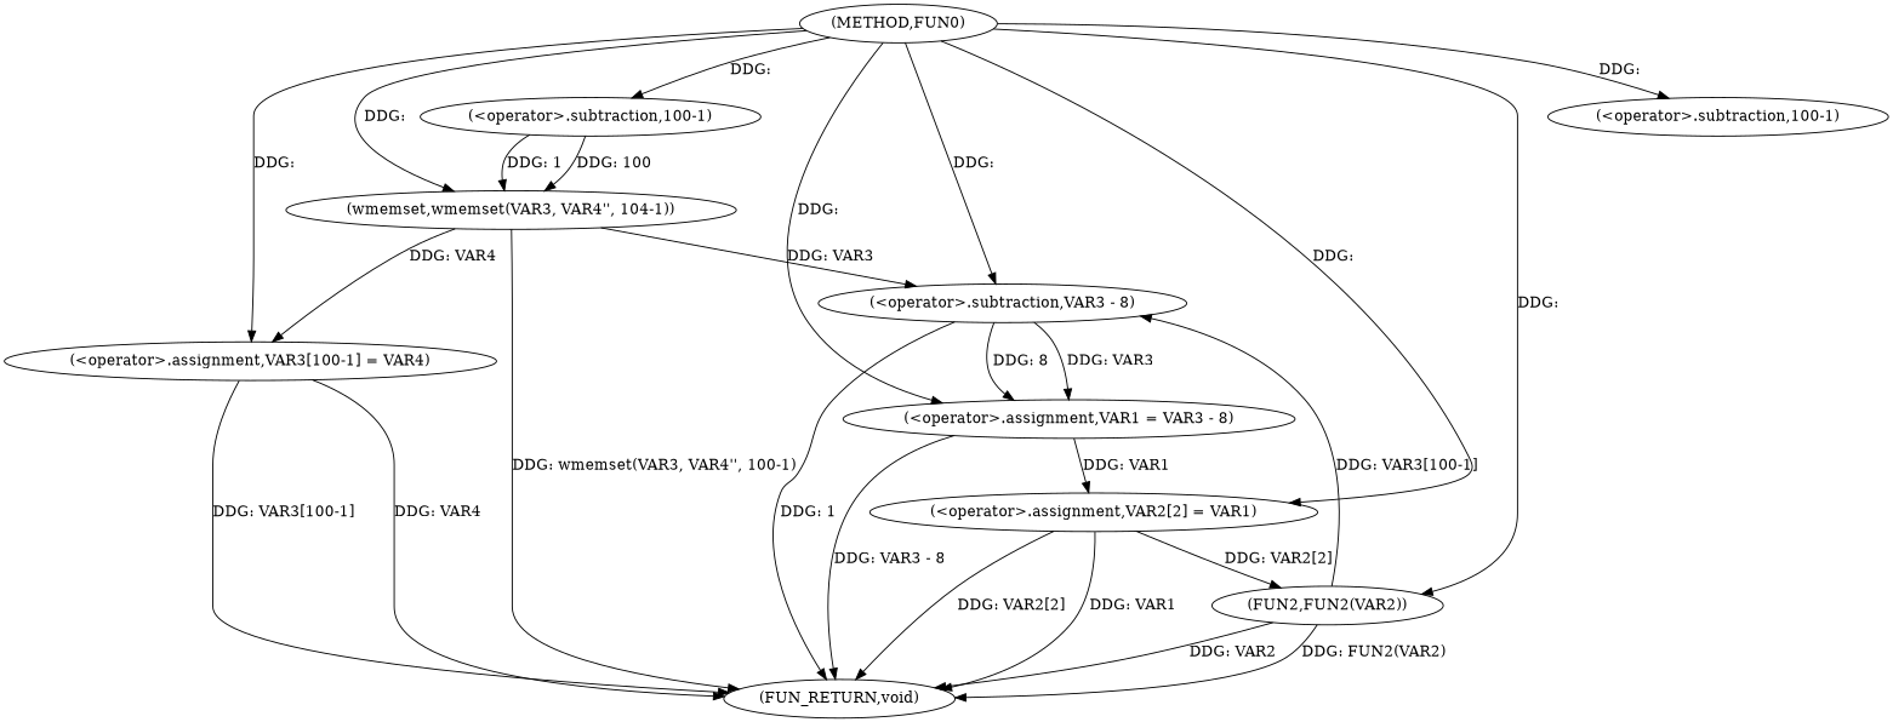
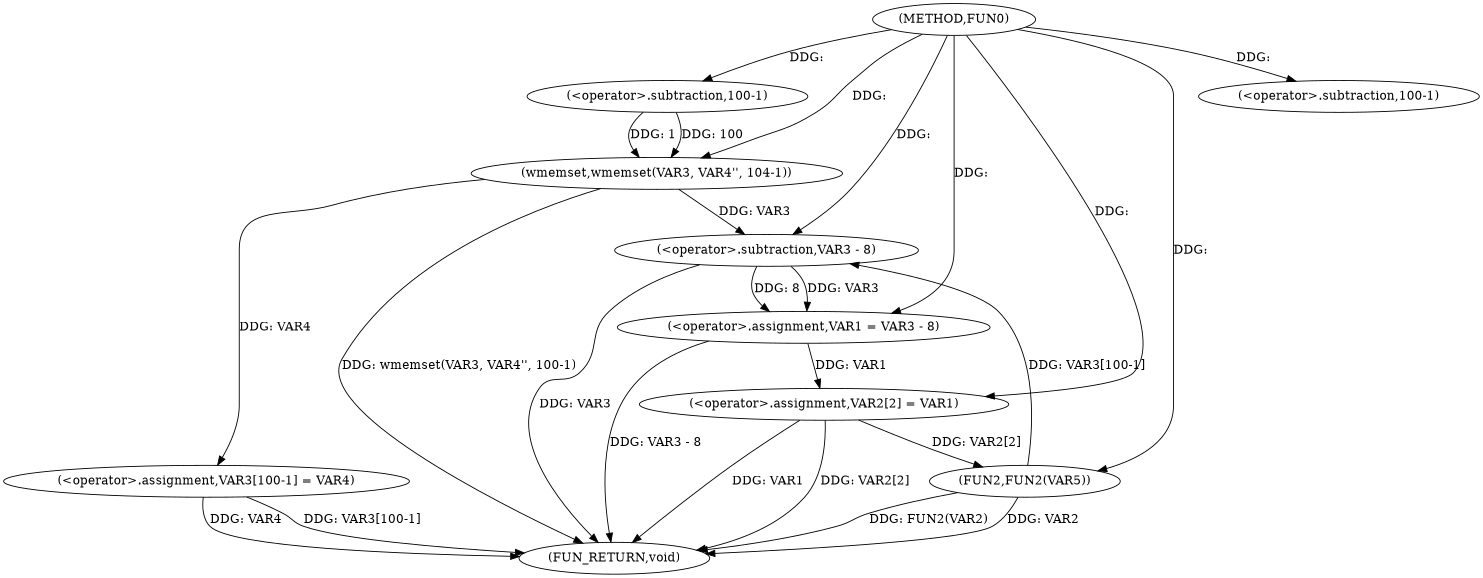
  digraph {
    n1 [label="(METHOD,FUN0)"]
    n2 [label="(wmemset,wmemset(VAR3, VAR4'', 104-1))"]
    n3 [label="(<operator>.subtraction,100-1)"]
    n4 [label="(<operator>.assignment,VAR3[100-1] = VAR4)"]
    n5 [label="(<operator>.subtraction,100-1)"]
    n6 [label="(<operator>.assignment,VAR1 = VAR3 - 8)"]
    n7 [label="(<operator>.subtraction,VAR3 - 8)"]
    n8 [label="(<operator>.assignment,VAR2[2] = VAR1)"]
-   n9 [label="(FUN2,FUN2(VAR2))"]
+   n9 [label="(FUN2,FUN2(VAR5))"]
    n10 [label="(FUN_RETURN,void)"]
    n1 -> n2 [label="DDG: "]
    n1 -> n3 [label="DDG: "]
-   n1 -> n4 [label="DDG: "]
    n1 -> n5 [label="DDG: "]
    n1 -> n6 [label="DDG: "]
    n1 -> n7 [label="DDG: "]
    n1 -> n8 [label="DDG: "]
    n1 -> n9 [label="DDG: "]
    n2 -> n4 [label="DDG: VAR4"]
    n2 -> n7 [label="DDG: VAR3"]
    n2 -> n10 [label="DDG: wmemset(VAR3, VAR4'', 100-1)"]
    n3 -> n2 [label="DDG: 100"]
    n3 -> n2 [label="DDG: 1"]
    n4 -> n10 [label="DDG: VAR4"]
    n4 -> n10 [label="DDG: VAR3[100-1]"]
    n6 -> n8 [label="DDG: VAR1"]
    n6 -> n10 [label="DDG: VAR3 - 8"]
    n7 -> n6 [label="DDG: VAR3"]
    n7 -> n6 [label="DDG: 8"]
-   n7 -> n10 [label="DDG: 1"]
+   n7 -> n10 [label="DDG: VAR3"]
    n8 -> n9 [label="DDG: VAR2[2]"]
    n8 -> n10 [label="DDG: VAR1"]
    n8 -> n10 [label="DDG: VAR2[2]"]
    n9 -> n7 [label="DDG: VAR3[100-1]"]
    n9 -> n10 [label="DDG: VAR2"]
    n9 -> n10 [label="DDG: FUN2(VAR2)"]
  }
